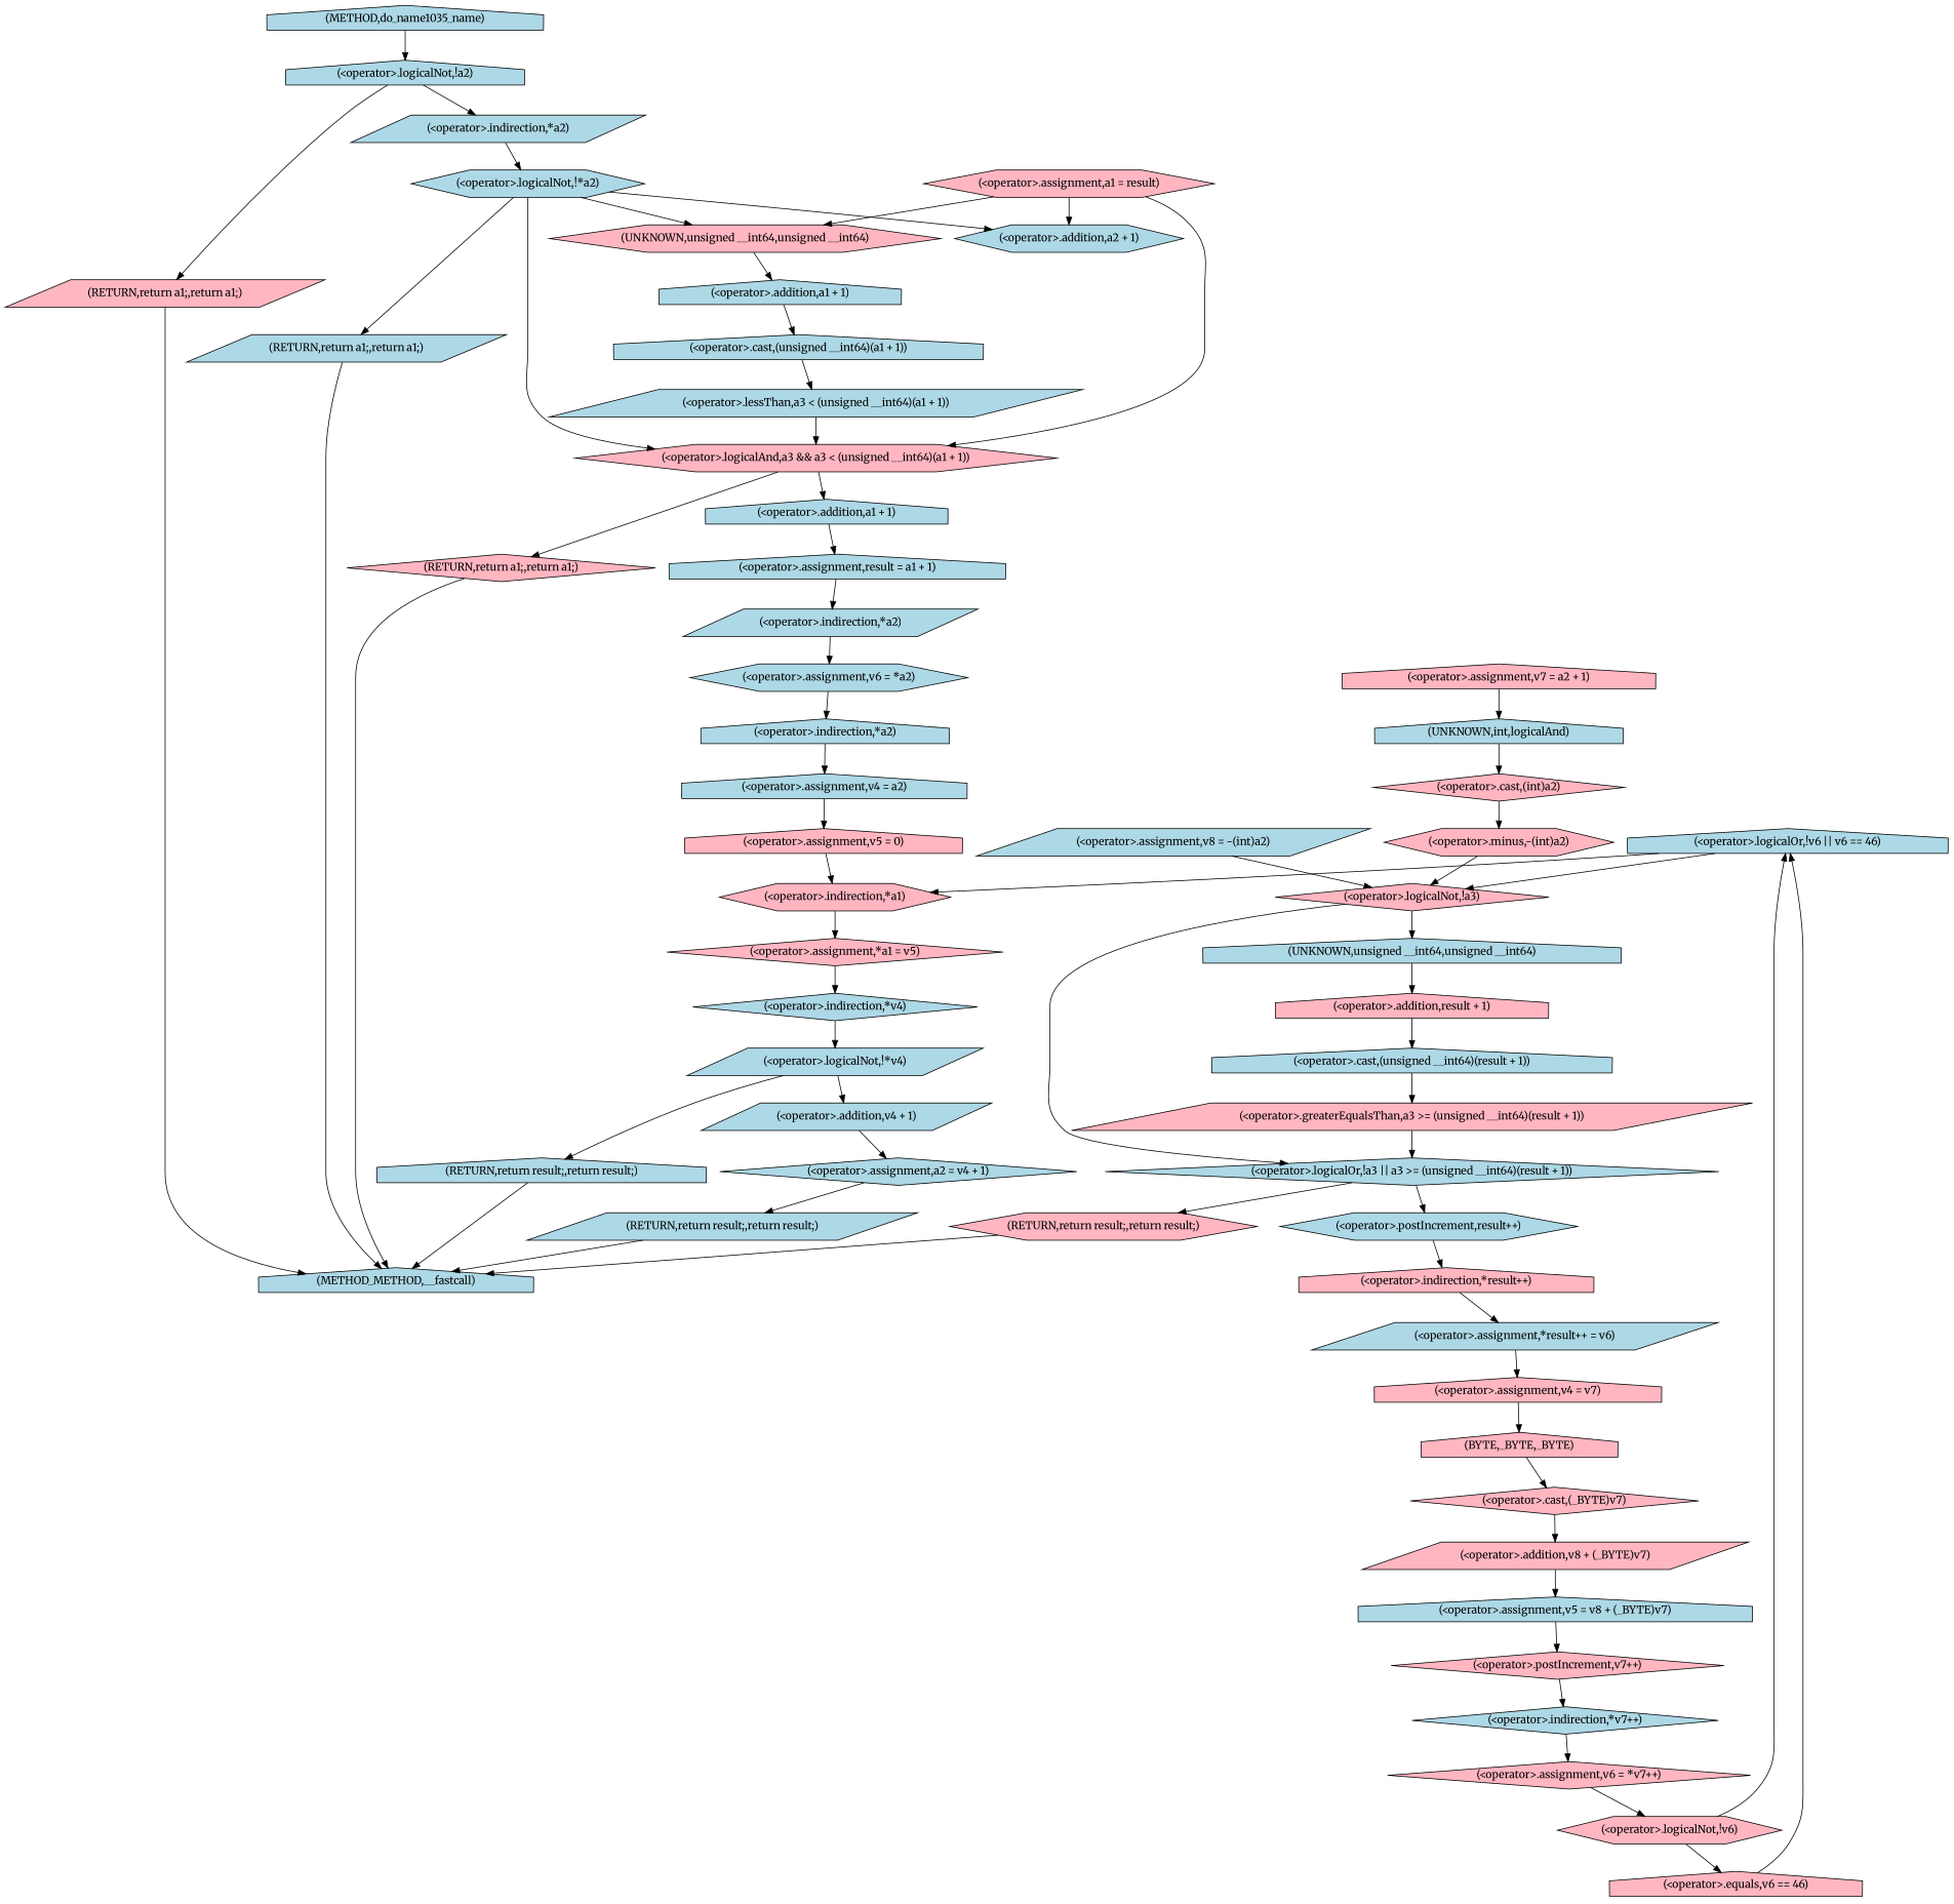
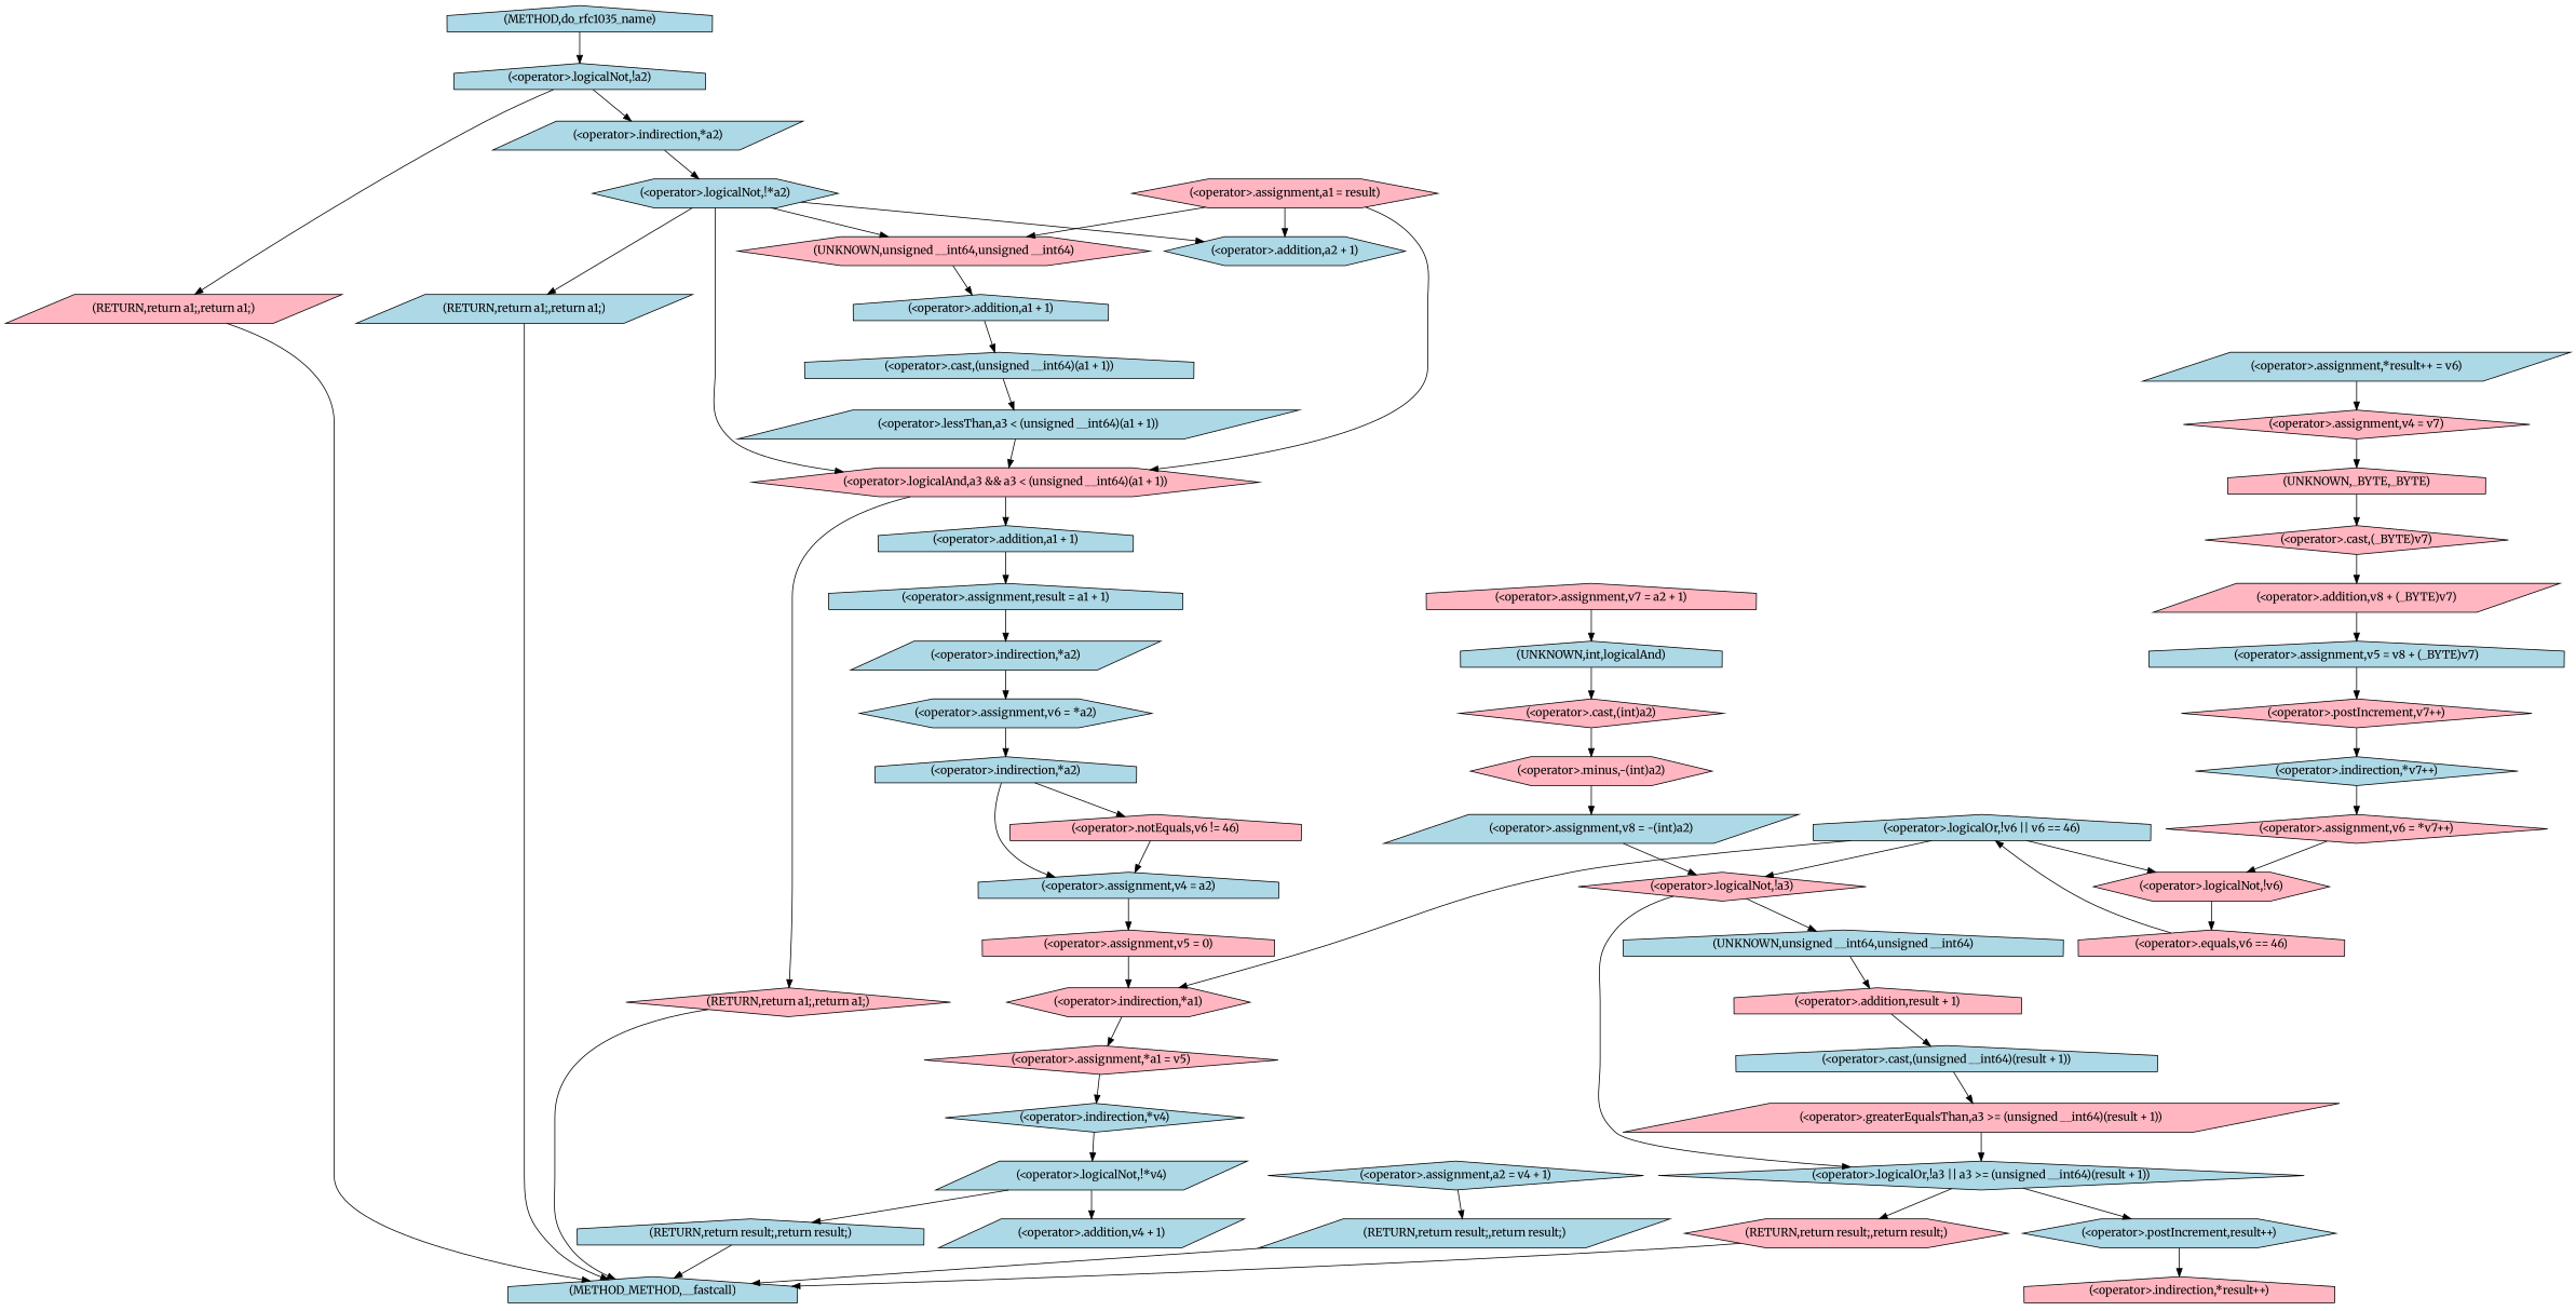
  digraph {
    fontname=Merriweather
    node [fillcolor=lightblue fontname=Merriweather shape=house style=filled]
    edge [fontname=Merriweather]
    n1 [label="(<operator>.logicalNot,!a2)"]
    n2 [fillcolor=lightpink label="(RETURN,return a1;,return a1;)" shape=parallelogram]
    n3 [label="(<operator>.indirection,*a2)" shape=parallelogram]
    n4 [label="(METHOD_METHOD,__fastcall)"]
    n5 [label="(<operator>.logicalNot,!*a2)" shape=hexagon]
    n6 [label="(RETURN,return a1;,return a1;)" shape=parallelogram]
    n7 [fillcolor=lightpink label="(<operator>.logicalAnd,a3 && a3 < (unsigned __int64)(a1 + 1))" shape=hexagon]
    n8 [fillcolor=lightpink label="(UNKNOWN,unsigned __int64,unsigned __int64)" shape=hexagon]
    n9 [label="(<operator>.addition,a2 + 1)" shape=hexagon]
    n10 [fillcolor=lightpink label="(RETURN,return a1;,return a1;)" shape=diamond]
    n11 [label="(<operator>.addition,a1 + 1)"]
    n12 [label="(<operator>.addition,a1 + 1)"]
    n13 [label="(<operator>.assignment,result = a1 + 1)"]
    n14 [label="(<operator>.lessThan,a3 < (unsigned __int64)(a1 + 1))" shape=parallelogram]
    n15 [label="(<operator>.cast,(unsigned __int64)(a1 + 1))"]
    n16 [label="(<operator>.indirection,*a2)" shape=parallelogram]
    n17 [label="(<operator>.assignment,v6 = *a2)" shape=hexagon]
    n18 [label="(<operator>.indirection,*a2)"]
+   n19 [fillcolor=lightpink label="(<operator>.notEquals,v6 != 46)"]
    n20 [label="(<operator>.assignment,v4 = a2)"]
    n21 [fillcolor=lightpink label="(<operator>.assignment,v5 = 0)"]
    n22 [fillcolor=lightpink label="(<operator>.indirection,*a1)" shape=hexagon]
    n23 [fillcolor=lightpink label="(<operator>.assignment,*a1 = v5)" shape=diamond]
    n24 [label="(<operator>.indirection,*v4)" shape=diamond]
    n25 [label="(<operator>.logicalNot,!*v4)" shape=parallelogram]
    n26 [label="(RETURN,return result;,return result;)"]
    n27 [label="(<operator>.addition,v4 + 1)" shape=parallelogram]
    n28 [label="(<operator>.assignment,a2 = v4 + 1)" shape=diamond]
    n29 [label="(RETURN,return result;,return result;)" shape=parallelogram]
    n30 [fillcolor=lightpink label="(<operator>.assignment,a1 = result)" shape=hexagon]
    n31 [fillcolor=lightpink label="(<operator>.assignment,v7 = a2 + 1)"]
    n32 [label="(UNKNOWN,int,logicalAnd)"]
    n33 [fillcolor=lightpink label="(<operator>.cast,(int)a2)" shape=diamond]
    n34 [label="(<operator>.assignment,v8 = -(int)a2)" shape=parallelogram]
    n35 [fillcolor=lightpink label="(<operator>.logicalNot,!a3)" shape=diamond]
    n36 [label="(<operator>.logicalOr,!a3 || a3 >= (unsigned __int64)(result + 1))" shape=diamond]
    n37 [label="(UNKNOWN,unsigned __int64,unsigned __int64)"]
    n38 [fillcolor=lightpink label="(<operator>.minus,-(int)a2)" shape=hexagon]
    n39 [label="(<operator>.postIncrement,result++)" shape=hexagon]
    n40 [fillcolor=lightpink label="(RETURN,return result;,return result;)" shape=hexagon]
    n41 [fillcolor=lightpink label="(<operator>.indirection,*result++)"]
    n42 [fillcolor=lightpink label="(<operator>.addition,result + 1)"]
    n43 [fillcolor=lightpink label="(<operator>.greaterEqualsThan,a3 >= (unsigned __int64)(result + 1))" shape=parallelogram]
    n44 [label="(<operator>.cast,(unsigned __int64)(result + 1))"]
    n45 [label="(<operator>.assignment,*result++ = v6)" shape=parallelogram]
-   n46 [fillcolor=lightpink label="(<operator>.assignment,v4 = v7)"]
-   n47 [fillcolor=lightpink label="(BYTE,_BYTE,_BYTE)"]
+   n46 [fillcolor=lightpink label="(<operator>.assignment,v4 = v7)" shape=diamond]
+   n47 [fillcolor=lightpink label="(UNKNOWN,_BYTE,_BYTE)"]
    n48 [fillcolor=lightpink label="(<operator>.cast,(_BYTE)v7)" shape=diamond]
    n49 [label="(<operator>.assignment,v5 = v8 + (_BYTE)v7)"]
    n50 [fillcolor=lightpink label="(<operator>.postIncrement,v7++)" shape=diamond]
    n51 [label="(<operator>.indirection,*v7++)" shape=diamond]
    n52 [fillcolor=lightpink label="(<operator>.addition,v8 + (_BYTE)v7)" shape=parallelogram]
    n53 [fillcolor=lightpink label="(<operator>.assignment,v6 = *v7++)" shape=diamond]
    n54 [fillcolor=lightpink label="(<operator>.logicalNot,!v6)" shape=hexagon]
    n55 [label="(<operator>.logicalOr,!v6 || v6 == 46)"]
    n56 [fillcolor=lightpink label="(<operator>.equals,v6 == 46)"]
-   n57 [label="(METHOD,do_name1035_name)"]
+   n57 [label="(METHOD,do_rfc1035_name)"]
    n1 -> n2
    n1 -> n3
    n2 -> n4
    n3 -> n5
    n5 -> n6
    n5 -> n7
    n5 -> n8
    n5 -> n9
    n6 -> n4
    n7 -> n10
    n7 -> n11
    n8 -> n12
    n10 -> n4
    n11 -> n13
    n12 -> n15
    n13 -> n16
    n14 -> n7
    n15 -> n14
    n16 -> n17
    n17 -> n18
+   n18 -> n19
    n18 -> n20
+   n19 -> n20
    n20 -> n21
    n21 -> n22
    n22 -> n23
    n23 -> n24
    n24 -> n25
    n25 -> n26
    n25 -> n27
    n26 -> n4
-   n27 -> n28
    n28 -> n29
    n29 -> n4
    n30 -> n7
    n30 -> n8
    n30 -> n9
    n31 -> n32
    n32 -> n33
    n33 -> n38
    n34 -> n35
    n35 -> n36
    n35 -> n37
    n36 -> n39
    n36 -> n40
    n37 -> n42
-   n38 -> n35
+   n38 -> n34
    n39 -> n41
    n40 -> n4
-   n41 -> n45
    n42 -> n44
    n43 -> n36
    n44 -> n43
    n45 -> n46
    n46 -> n47
    n47 -> n48
    n48 -> n52
    n49 -> n50
    n50 -> n51
    n51 -> n53
    n52 -> n49
    n53 -> n54
-   n54 -> n55
+   n55 -> n54
    n54 -> n56
    n55 -> n22
    n55 -> n35
    n56 -> n55
    n57 -> n1
  }
